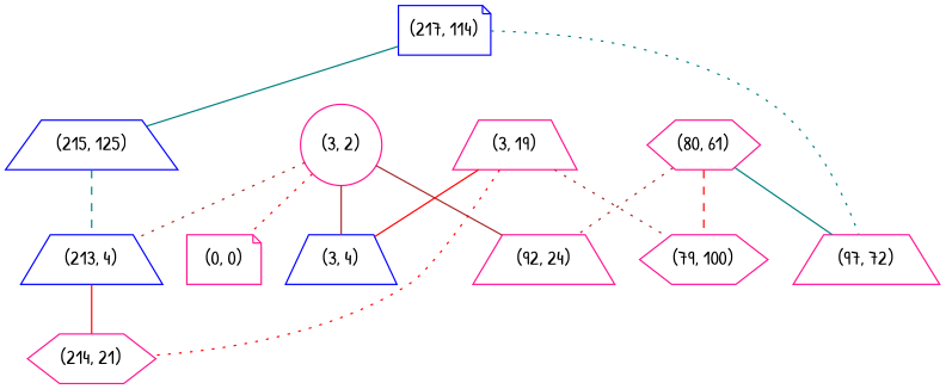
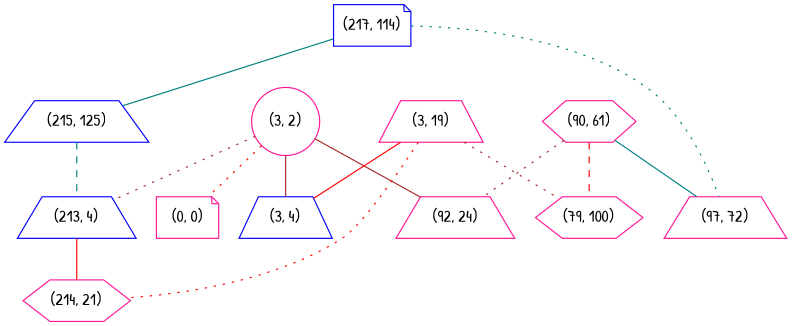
  graph {
    fontname="Patrick Hand"
    node [color=deeppink fontname="Patrick Hand" shape=trapezium]
    edge [color=red fontname="Patrick Hand" style=dotted weight=1]
    "(3, 2)" [shape=circle]
    "(0, 0)" [shape=note]
    "(213, 4)" [color=blue]
    "(3, 4)" [color=blue]
    "(92, 24)"
    "(214, 21)" [shape=hexagon]
    "(217, 114)" [color=blue shape=note]
    "(215, 125)" [color=blue]
    "(97, 72)"
-   "(90, 61)" [shape=hexagon label="(80, 61)"]
+   "(90, 61)" [shape=hexagon]
    "(79, 100)" [shape=hexagon]
    "(3, 19)"
    "(3, 2)" -- "(0, 0)" [weight=4]
    "(3, 2)" -- "(213, 4)" [color=brown]
    "(3, 2)" -- "(3, 4)" [color=brown style=solid weight=3]
    "(3, 2)" -- "(92, 24)" [color=brown style=solid weight=3]
    "(213, 4)" -- "(214, 21)" [style=solid weight=3]
    "(217, 114)" -- "(215, 125)" [color=teal style=solid]
    "(217, 114)" -- "(97, 72)" [color=teal]
    "(215, 125)" -- "(213, 4)" [color=teal style=dashed weight=3]
    "(90, 61)" -- "(92, 24)" [color=brown]
    "(90, 61)" -- "(97, 72)" [color=teal style=solid]
    "(90, 61)" -- "(79, 100)" [style=dashed]
    "(3, 19)" -- "(3, 4)" [style=solid]
    "(3, 19)" -- "(214, 21)"
    "(3, 19)" -- "(79, 100)" [color=brown weight=2]
  }
